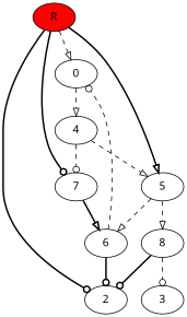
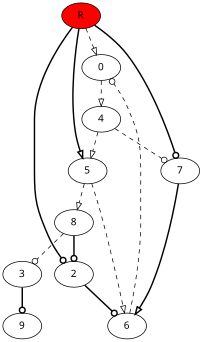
  digraph {
    fontname="Noto Sans"
    node [fontname="Noto Sans"]
    edge [arrowhead=odot fontname="Noto Sans" style=dashed]
    n1 [label=0]
    4
    5
    7
    8
    2
    3
+   9
    6
    R [fillcolor="#ff0000" style=filled]
    n1 -> 4 [arrowhead=onormal]
    4 -> 5 [arrowhead=onormal]
    4 -> 7
    5 -> 8 [arrowhead=onormal]
    5 -> 6 [arrowhead=onormal]
    7 -> 6 [arrowhead=onormal style=bold]
    8 -> 2 [style=bold]
    8 -> 3
+   3 -> 9 [style=bold]
    6 -> n1
-   6 -> 2 [style=bold]
+   2 -> 6 [style=bold]
    R -> n1 [arrowhead=onormal]
    R -> 5 [arrowhead=onormal style=bold]
    R -> 7 [style=bold]
    R -> 2 [style=bold]
  }
